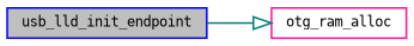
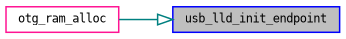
  digraph {
    rankdir=LR
    fontname="DejaVu Sans Mono"
    node [fontname="DejaVu Sans Mono" fontsize=8 shape=record]
    n1 [color=blue fillcolor=grey75 fontcolor=black height=0.2 label=usb_lld_init_endpoint style=filled width=0.4]
    n2 [color=deeppink height=0.2 label=otg_ram_alloc width=0.4]
-   n1 -> n2 [color=teal fontname="DejaVu Sans Mono" fontsize=8 labelfontname=Helvetica labelfontsize=8 style=solid arrowhead=onormal]
+   n2 -> n1 [color=teal fontname="DejaVu Sans Mono" fontsize=8 labelfontname=Helvetica labelfontsize=8 style=solid arrowhead=onormal]
  }
